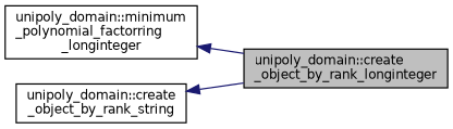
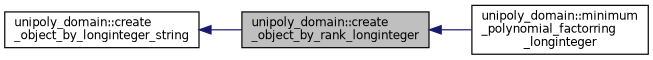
  digraph {
    rankdir=LR
    node [color=black fillcolor=white fontname=Helvetica fontsize=10 shape=record style=filled]
    edge [color=midnightblue dir=back fontname=Helvetica fontsize=10 labelfontname=Helvetica labelfontsize=10 style=solid]
    n1 [fillcolor=grey75 fontcolor=black height=0.2 label="unipoly_domain::create\l_object_by_rank_longinteger" width=0.4]
    n2 [height=0.2 label="unipoly_domain::minimum\l_polynomial_factorring\l_longinteger" width=0.4]
-   n3 [height=0.2 label="unipoly_domain::create\l_object_by_rank_string" width=0.4]
-   n2 -> n1
+   n3 [height=0.2 label="unipoly_domain::create\l_object_by_longinteger_string" width=0.4]
+   n1 -> n2
    n3 -> n1
  }
